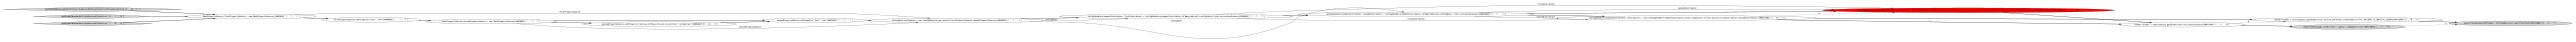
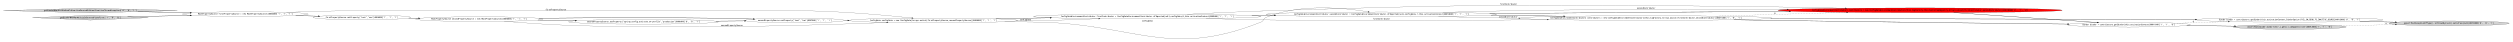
  digraph {
    rankdir=LR
    fontname="Roboto Mono"
    node [fillcolor=white shape=ellipse style=filled fontname="Roboto Mono"]
    edge [style=bold fontname="Roboto Mono"]
    n1 [fillcolor=lightgray label="assertThat(binder.bind(\"test\",).get()).isEqualTo(\"one\")@@@12@@@['1', '1', '0']"]
    n2 [fillcolor=lightgray label="assertThatExceptionOfType().isThrownBy(null).satisfies(null)@@@13@@@['0', '0', '1']"]
    n3 [fillcolor=lightgray label="getBinderWhenFailOnBindToInactiveSourceWithLastInactiveThrowsException['0', '0', '1']" shape=diamond]
    n4 [label="MockPropertySource firstPropertySource = new MockPropertySource()@@@3@@@['1', '1', '1']"]
-   n5 [fillcolor=lightgray label="getBinderWhenHasMultipleSourcesPicksFirst['0', '1', '0']" shape=diamond]
    n6 [label="Binder binder = contributors.getBinder(this.activationContext,BinderOption.FAIL_ON_BIND_TO_INACTIVE_SOURCE)@@@12@@@['0', '0', '1']"]
    n7 [label="ConfigData configData = new ConfigData(Arrays.asList(firstPropertySource,secondPropertySource))@@@8@@@['1', '1', '1']"]
    n8 [label="ConfigDataEnvironmentContributor secondContributor = ConfigDataEnvironmentContributor.ofImported(null,configData,1,this.activationContext)@@@10@@@['1', '1', '1']"]
    n9 [label="ConfigDataEnvironmentContributor firstContributor = ConfigDataEnvironmentContributor.ofImported(null,configData,0,this.activationContext)@@@9@@@['1', '1', '1']"]
    n10 [label="secondPropertySource.setProperty(\"spring.config.activate.on-profile\",\"production\")@@@6@@@['0', '0', '1']"]
    n11 [label="secondPropertySource.setProperty(\"test\",\"two\")@@@7@@@['1', '1', '1']"]
    n12 [label="ConfigDataEnvironmentContributors contributors = new ConfigDataEnvironmentContributors(this.logFactory,Arrays.asList(firstContributor,secondContributor))@@@11@@@['1', '0', '1']"]
    n13 [fillcolor=red label="ConfigDataEnvironmentContributors contributors = new ConfigDataEnvironmentContributors(this.logFactory,this.bootstrapRegistry,Arrays.asList(firstContributor,secondContributor))@@@10@@@['0', '1', '0']"]
    n14 [label="firstPropertySource.setProperty(\"test\",\"one\")@@@4@@@['1', '1', '1']"]
    n15 [label="Binder binder = contributors.getBinder(this.activationContext)@@@11@@@['1', '1', '0']"]
    n16 [fillcolor=lightgray label="getBinderWhenHasMultipleSourcesPicksFirst['1', '0', '0']" shape=diamond]
    n17 [label="MockPropertySource secondPropertySource = new MockPropertySource()@@@5@@@['1', '1', '1']"]
    n1 -> n2 [label=0 style=dashed]
    n3 -> n4
    n4 -> n7 [label=firstPropertySource style=solid]
    n4 -> n14
-   n5 -> n4
    n6 -> n2
    n7 -> n8 [label=configData style=solid]
    n7 -> n9
    n7 -> n9 [label=configData style=solid]
    n8 -> n12
    n8 -> n12 [label=secondContributor style=solid]
    n8 -> n13
    n8 -> n13 [label=secondContributor style=solid]
    n9 -> n8
    n9 -> n12 [label=firstContributor style=solid]
    n9 -> n13 [label=firstContributor style=solid]
    n10 -> n11
    n11 -> n7
    n12 -> n6
    n12 -> n13 [label=0 style=dashed]
    n12 -> n15
    n13 -> n15
    n14 -> n17
    n15 -> n1
    n15 -> n6 [label=0 style=dashed]
    n16 -> n4
    n17 -> n7 [label=secondPropertySource style=solid]
    n17 -> n10
    n17 -> n11
  }
